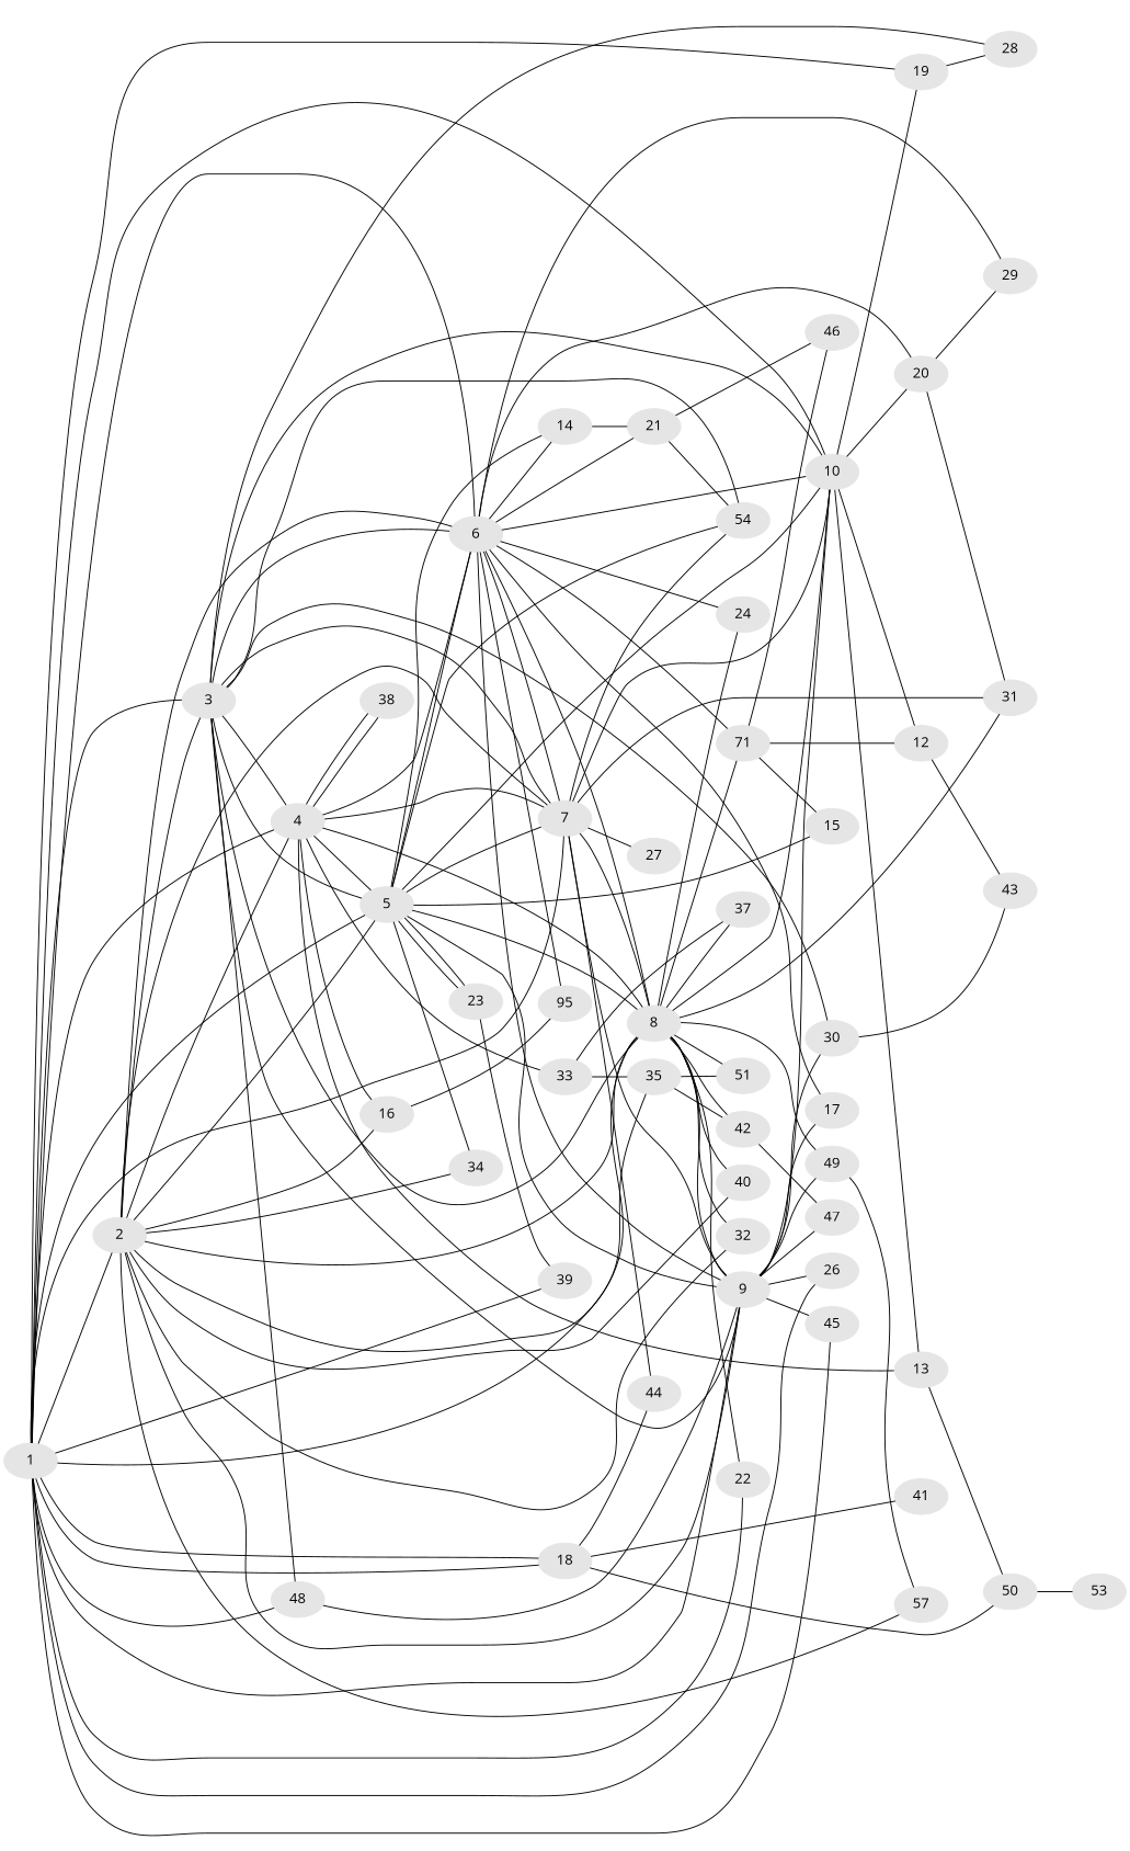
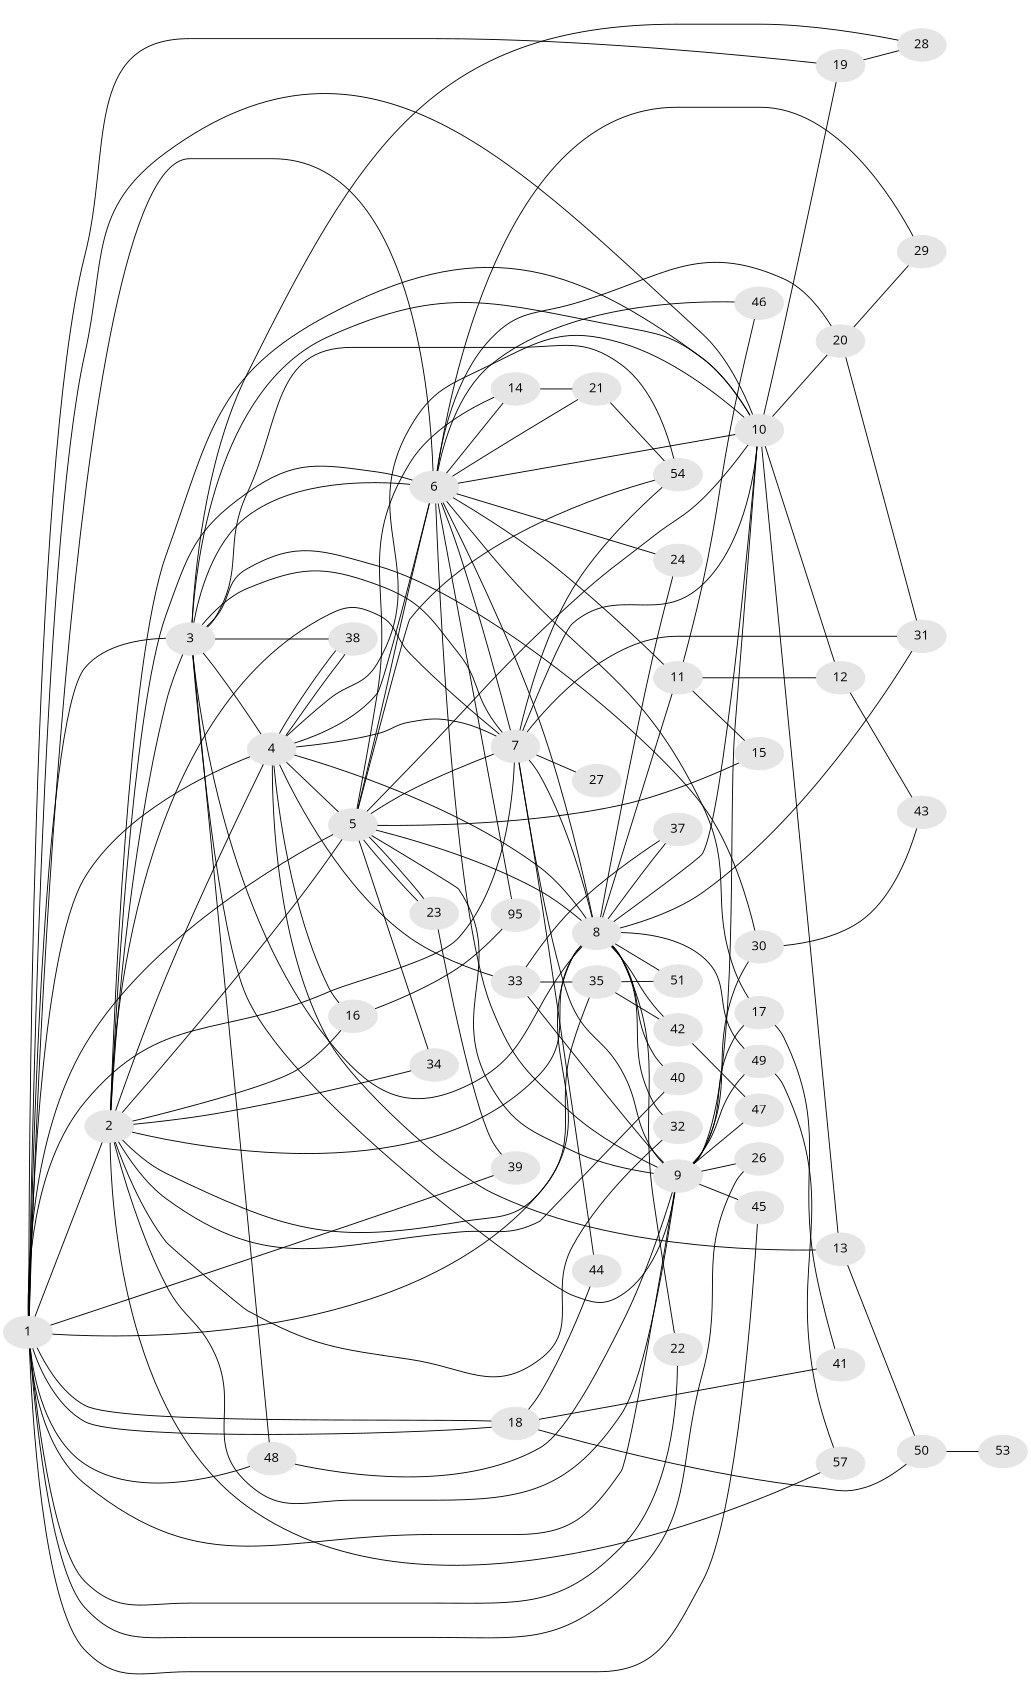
  graph {
    fontname="Open Sans"
    rankdir=LR
    node [color=gray90 fontname="Open Sans" style=filled]
    edge [fontname="Open Sans"]
    1
    2
    3
    4
    5
    6
    7
    8
    9
    10
    18
    19
    22
    26
    39
    45
    48
    16
    32
    34
    35
    40
    n23 [label=57]
    28
    30
    54
    13
    33
    38
    14
    15
    23
-   11 [label=71]
+   11
    17
    20
    21
    24
    n38 [label=95]
    29
    46
    27
    44
    31
    37
    42
    49
    51
    47
    12
    50
    41
    43
    53
    1 -- 2
    1 -- 3
    1 -- 4
    1 -- 5
    1 -- 6
    1 -- 7
    1 -- 8
    1 -- 9
    1 -- 10
    1 -- 18
    1 -- 18
    1 -- 19
    1 -- 22
    1 -- 26
    1 -- 39
    1 -- 45
    1 -- 48
    2 -- 3
    2 -- 4
    2 -- 5
    2 -- 6
    2 -- 7
    2 -- 8
    2 -- 9
+   2 -- 10
    2 -- 16
    2 -- 32
    2 -- 34
    2 -- 35
    2 -- 40
    2 -- n23
    3 -- 4
-   3 -- 5
+   3 -- 38
    3 -- 6
    3 -- 7
    3 -- 8
    3 -- 9
    3 -- 10
    3 -- 48
    3 -- 28
    3 -- 30
    3 -- 54
    4 -- 5
    4 -- 6
    4 -- 7
    4 -- 8
+   4 -- 10
    4 -- 16
    4 -- 13
    4 -- 33
    4 -- 38
    4 -- 38
    5 -- 6
    5 -- 7
    5 -- 8
    5 -- 9
    5 -- 10
    5 -- 34
    5 -- 54
    5 -- 14
    5 -- 15
    5 -- 23
    5 -- 23
    6 -- 7
    6 -- 8
    6 -- 9
    6 -- 10
    6 -- 14
    6 -- 11
    6 -- 17
    6 -- 20
    6 -- 21
    6 -- 24
    6 -- n38
    6 -- 29
-   21 -- 46
+   6 -- 46
    7 -- 8
    7 -- 9
    7 -- 10
    7 -- 54
    7 -- 27
    7 -- 44
    7 -- 31
-   8 -- 9
+   33 -- 9
    8 -- 10
    8 -- 22
    8 -- 32
    8 -- 40
    8 -- 11
    8 -- 24
    8 -- 31
    8 -- 37
    8 -- 42
    8 -- 49
    8 -- 51
    9 -- 10
    9 -- 26
    9 -- 45
    9 -- 30
    9 -- 17
    9 -- 49
    9 -- 47
    10 -- 19
    10 -- 13
    10 -- 20
    10 -- 12
    18 -- 44
    18 -- 50
    18 -- 41
    19 -- 28
    48 -- 9
    16 -- n38
    35 -- 42
    35 -- 51
    30 -- 43
    13 -- 50
    33 -- 35
    33 -- 37
    14 -- 21
    23 -- 39
    11 -- 15
    11 -- 46
    11 -- 12
+   17 -- 41
    20 -- 29
    20 -- 31
    21 -- 54
    42 -- 47
    49 -- n23
    12 -- 43
    50 -- 53
  }
